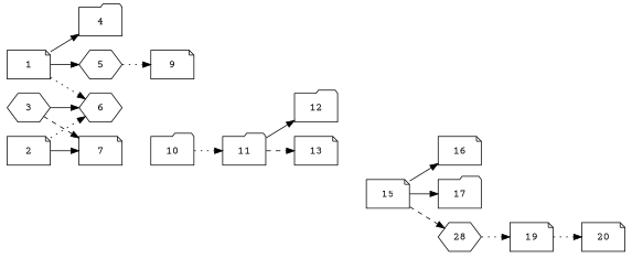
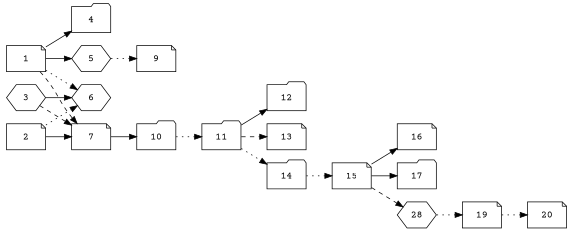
  digraph {
    fontname="Courier Prime"
    rankdir=LR
    node [alpha=0.08 fontname="Courier Prime" shape=note]
    edge [fontname="Courier Prime" style=solid]
    1 [alpha=0.16 expect_size=43835392]
    4 [expect_size=30376960 shape=folder]
    5 [alpha=0.04 expect_size=15428608 shape=hexagon]
    6 [alpha=0.11 expect_size=24127488 shape=hexagon]
    7 [alpha=0.01 expect_size=8250368]
    9 [alpha=0.14 expect_size=37705728]
    10 [alpha=0.17 expect_size=40320000 shape=folder]
    11 [alpha=0.20 expect_size=5590016 shape=folder]
    2 [alpha=0.01 expect_size=47410176]
    3 [expect_size=51093504 shape=hexagon]
    12 [alpha=0.17 expect_size=44395520 shape=folder]
    13 [expect_size=46635008]
+   14 [alpha=0.12 expect_size=18657280 shape=folder]
    15 [alpha=0.19 expect_size=38545408]
    16 [alpha=0.04 expect_size=47744000]
    17 [expect_size=25534464 shape=folder]
    n17 [alpha=0.09 expect_size=27996160 label=28 shape=hexagon]
    19 [alpha=0.12 expect_size=25863168]
    20 [alpha=0.07 expect_size=12755968]
    1 -> 4
    1 -> 5
    1 -> 6 [style=dotted]
+   1 -> 7 [style=dashed]
    5 -> 9 [style=dotted]
+   7 -> 10
    10 -> 11 [style=dotted]
    11 -> 12
    11 -> 13 [style=dashed]
+   11 -> 14 [style=dotted]
    2 -> 6 [style=dotted]
    2 -> 7
    3 -> 6
    3 -> 7 [style=dashed]
+   14 -> 15 [style=dotted]
    15 -> 16
    15 -> 17
    15 -> n17 [style=dashed]
    n17 -> 19 [style=dotted]
    19 -> 20 [style=dotted]
  }
